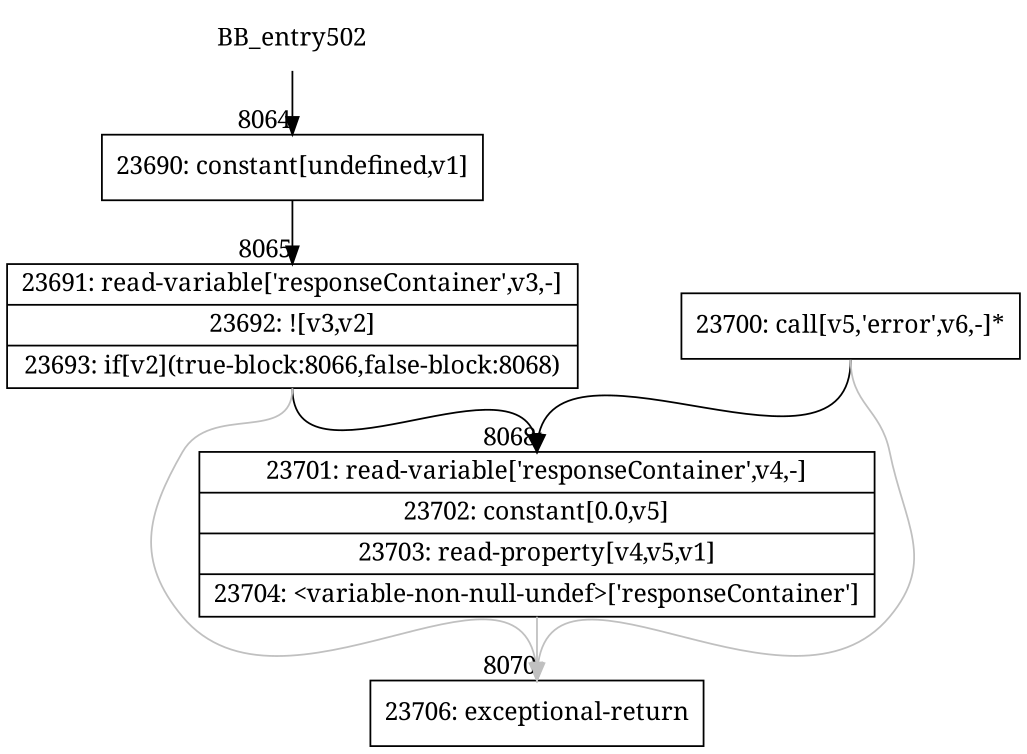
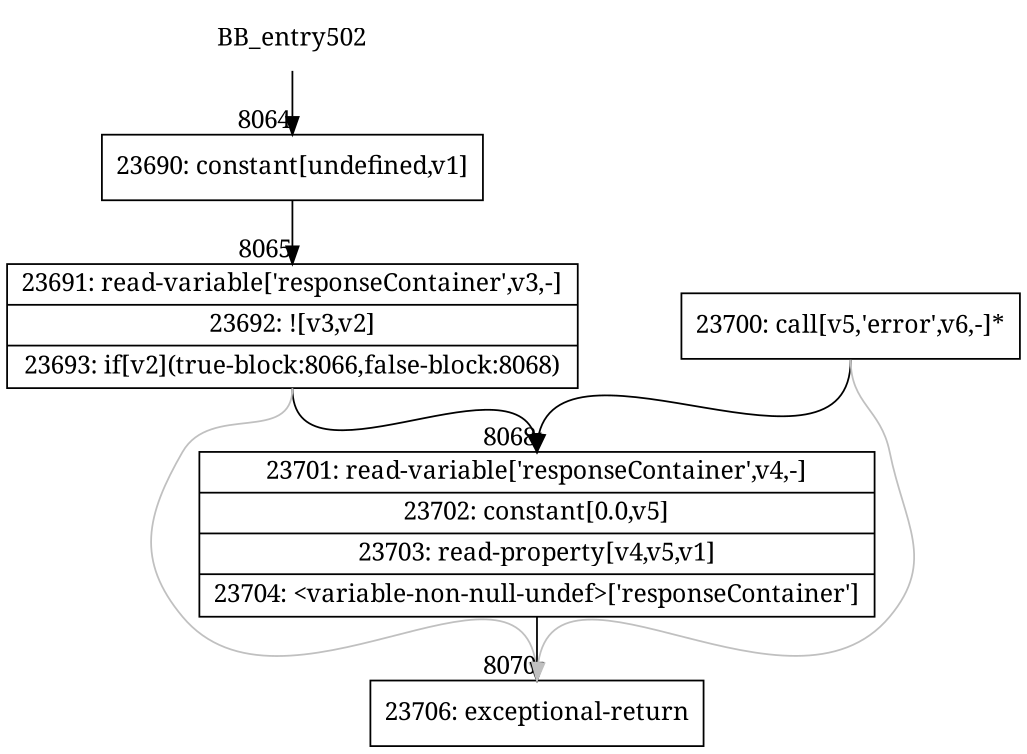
  digraph {
    fontname="Noto Serif"
    rankdir=TD
    node [fontname="Noto Serif" shape=record]
    edge [fontname="Noto Serif" headport=n tailport=s]
    BB_entry502 [shape=none]
    n2 [label="{23690: constant[undefined,v1]}"]
    n3 [label="{23691: read-variable['responseContainer',v3,-]|23692: ![v3,v2]|23693: if[v2](true-block:8066,false-block:8068)}"]
    n4 [label="{23701: read-variable['responseContainer',v4,-]|23702: constant[0.0,v5]|23703: read-property[v4,v5,v1]|23704: \<variable-non-null-undef\>['responseContainer']}"]
    n5 [label="{23706: exceptional-return}"]
    n6 [label="{23700: call[v5,'error',v6,-]*}"]
    BB_entry502 -> n2 [headlabel="    8064"]
    n2 -> n3 [headlabel="      8065"]
    n3 -> n4 [headlabel="      8068"]
    n3 -> n5 [color=gray headlabel="      8070"]
-   n4 -> n5 [color=gray]
+   n4 -> n5 [color=black]
    n6 -> n4
    n6 -> n5 [color=gray]
  }
